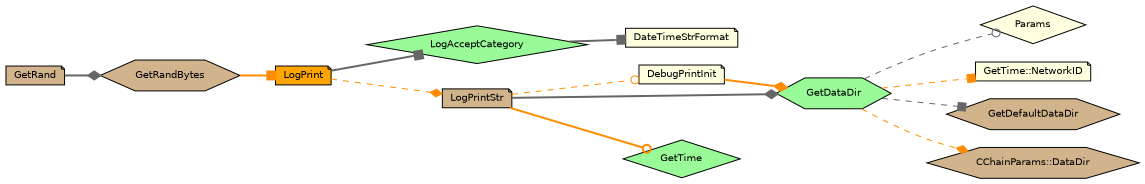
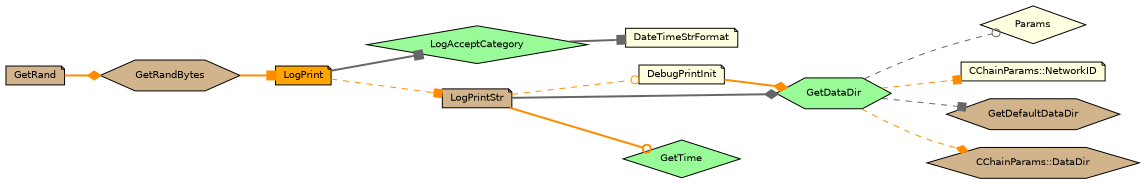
  digraph {
    rankdir=LR
    node [color=black fillcolor=tan fontname=Helvetica fontsize=10 shape=note style=filled]
    edge [arrowhead=box color=darkorange fontname=Helvetica fontsize=10 labelfontname=Helvetica labelfontsize=10 style=bold]
    n1 [fontcolor=black height=0.2 label=GetRand width=0.4]
    n2 [height=0.2 label=GetRandBytes shape=hexagon width=0.4]
    n3 [fillcolor=orange height=0.2 label=LogPrint width=0.4]
    n4 [fillcolor=palegreen height=0.2 label=LogAcceptCategory shape=diamond width=0.4]
    n5 [height=0.2 label=LogPrintStr width=0.4]
    n6 [fillcolor=lightyellow height=0.2 label=DateTimeStrFormat width=0.4]
    n7 [fillcolor=lightyellow height=0.2 label=DebugPrintInit width=0.4]
    n8 [fillcolor=palegreen height=0.2 label=GetDataDir shape=hexagon width=0.4]
    n9 [fillcolor=palegreen height=0.2 label=GetTime shape=diamond width=0.4]
    n10 [fillcolor=lightyellow height=0.2 label=Params shape=diamond width=0.4]
-   n11 [fillcolor=lightyellow height=0.2 label="GetTime::NetworkID" width=0.4]
+   n11 [fillcolor=lightyellow height=0.2 label="CChainParams::NetworkID" width=0.4]
    n12 [height=0.2 label=GetDefaultDataDir shape=hexagon width=0.4]
    n13 [height=0.2 label="CChainParams::DataDir" shape=hexagon width=0.4]
-   n1 -> n2 [arrowhead=diamond color=gray40]
+   n1 -> n2 [arrowhead=diamond]
    n2 -> n3
    n3 -> n4 [color=gray40]
-   n3 -> n5 [arrowhead=diamond style=dashed]
+   n3 -> n5 [style=dashed]
    n4 -> n6 [color=gray40]
    n5 -> n7 [arrowhead=odot style=dashed]
    n5 -> n8 [arrowhead=diamond color=gray40]
    n5 -> n9 [arrowhead=odot]
    n7 -> n8 [arrowhead=diamond]
    n8 -> n10 [arrowhead=odot color=gray40 style=dashed]
    n8 -> n11 [style=dashed]
    n8 -> n12 [color=gray40 style=dashed]
    n8 -> n13 [arrowhead=diamond style=dashed]
  }
